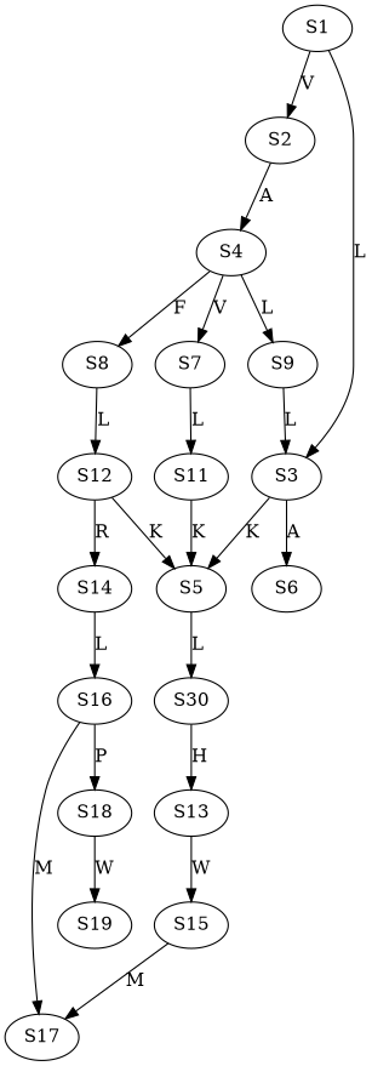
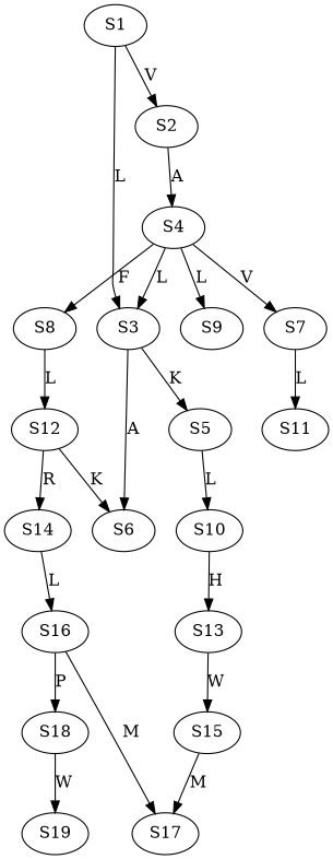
  strict digraph {
    S1
    S2
    S3
    S4
    S5
    S6
    S7
    S8
    S9
-   S10 [label=S30]
+   S10
    S11
    S12
    S13
    S14
    S15
    S16
    S17
    S18
    S19
    S1 -> S2 [label=V]
    S1 -> S3 [label=L]
    S2 -> S4 [label=A]
    S3 -> S5 [label=K]
    S3 -> S6 [label=A]
    S4 -> S7 [label=V]
    S4 -> S8 [label=F]
    S4 -> S9 [label=L]
    S5 -> S10 [label=L]
    S7 -> S11 [label=L]
    S8 -> S12 [label=L]
-   S9 -> S3 [label=L]
+   S4 -> S3 [label=L]
    S10 -> S13 [label=H]
-   S11 -> S5 [label=K]
-   S12 -> S5 [label=K]
+   S12 -> S6 [label=K]
    S12 -> S14 [label=R]
    S13 -> S15 [label=W]
    S14 -> S16 [label=L]
    S15 -> S17 [label=M]
    S16 -> S17 [label=M]
    S16 -> S18 [label=P]
    S18 -> S19 [label=W]
  }
